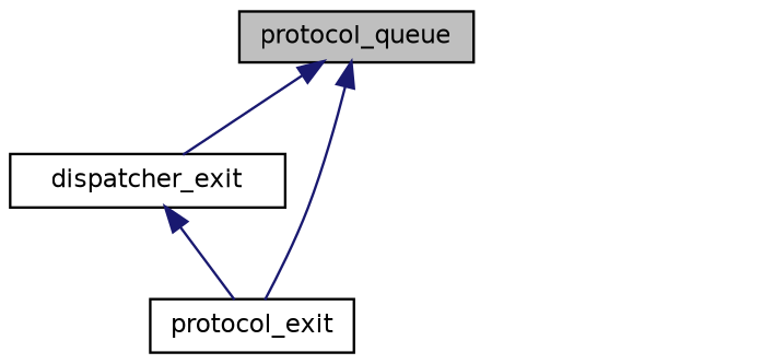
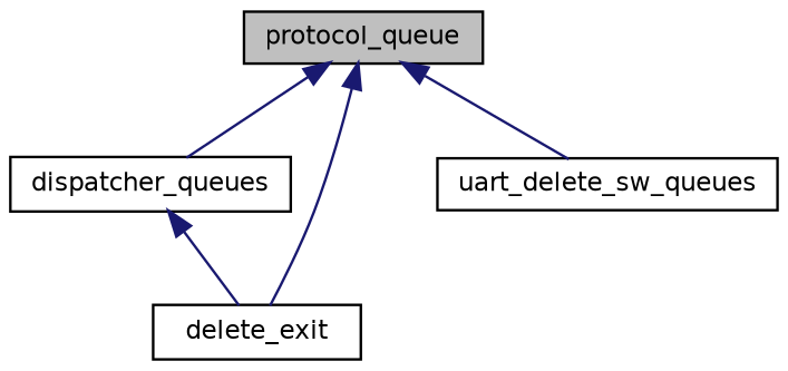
  digraph {
    rankdir=TB
    node [color=black fillcolor=white fontname=Helvetica fontsize=10 shape=record style=filled]
    edge [color=midnightblue dir=back fontname=Helvetica fontsize=10 labelfontname=Helvetica labelfontsize=10 style=solid]
    n1 [fillcolor=grey75 fontcolor=black height=0.2 label=protocol_queue width=0.4]
-   n2 [height=0.2 label=dispatcher_exit width=0.4]
-   n3 [height=0.2 label=protocol_exit width=0.4]
+   n2 [height=0.2 label=dispatcher_queues width=0.4]
+   n3 [height=0.2 label=delete_exit width=0.4]
+   n4 [height=0.2 label=uart_delete_sw_queues width=0.4]
    n1 -> n2
    n1 -> n3
+   n1 -> n4
    n2 -> n3
  }
